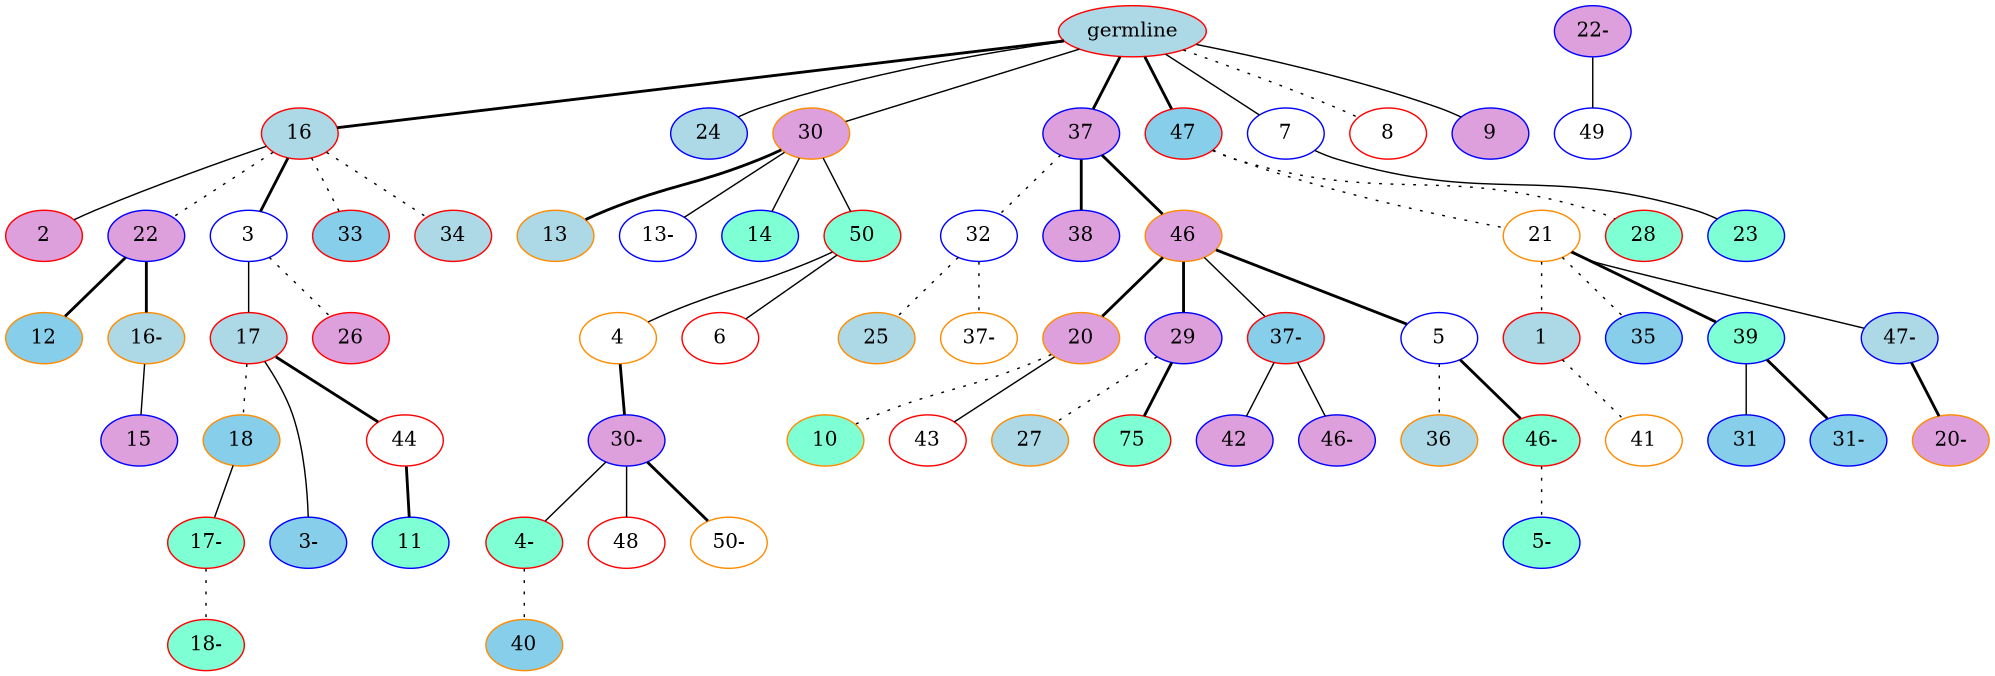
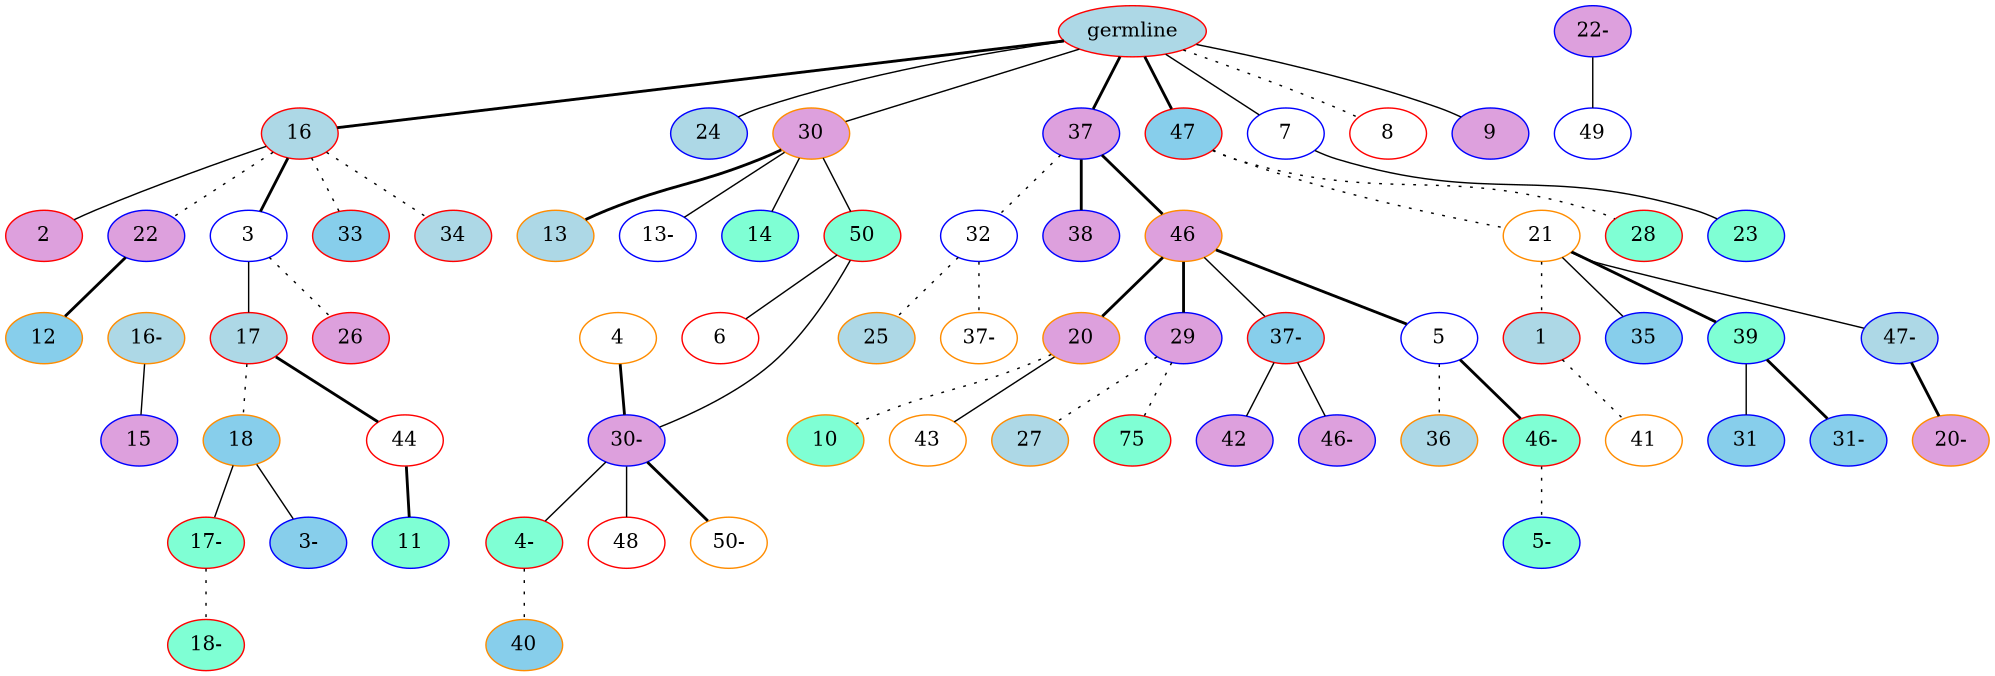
  graph {
    node [color=blue fillcolor=plum style=filled]
    edge [style=solid]
    n1 [color=red fillcolor=lightblue label=germline]
    n2 [color=red fillcolor=lightblue label=16]
    n3 [fillcolor=lightblue label=24]
    n4 [color=darkorange label=30]
    n5 [label=37]
    n6 [color=red fillcolor=skyblue label=47]
    n7 [fillcolor=white label=7]
    n8 [color=red fillcolor=white label=8]
    n9 [label=9]
    n10 [color=red label=2]
    n11 [label=22]
    n12 [fillcolor=white label=3]
    n13 [color=red fillcolor=skyblue label=33]
    n14 [color=red fillcolor=lightblue label=34]
    n15 [color=darkorange fillcolor=lightblue label=13]
    n16 [fillcolor=white label="13-"]
    n17 [fillcolor=aquamarine label=14]
    n18 [color=red fillcolor=aquamarine label=50]
    n19 [fillcolor=white label=32]
    n20 [label=38]
    n21 [color=darkorange label=46]
    n22 [color=darkorange fillcolor=white label=21]
    n23 [color=red fillcolor=aquamarine label=28]
    n24 [fillcolor=aquamarine label=23]
    n25 [color=darkorange fillcolor=skyblue label=12]
    n26 [color=darkorange fillcolor=lightblue label="16-"]
    n27 [color=red fillcolor=lightblue label=17]
    n28 [color=red label=26]
    n29 [label=15]
    n30 [label="22-"]
    n31 [fillcolor=white label=49]
    n32 [color=darkorange fillcolor=skyblue label=18]
    n33 [color=red fillcolor=white label=44]
    n34 [color=red fillcolor=aquamarine label="17-"]
    n35 [fillcolor=skyblue label="3-"]
    n36 [fillcolor=aquamarine label=11]
    n37 [color=red fillcolor=aquamarine label="18-"]
    n38 [color=darkorange fillcolor=white label=4]
    n39 [color=red fillcolor=white label=6]
    n40 [label="30-"]
    n41 [color=red fillcolor=aquamarine label="4-"]
    n42 [color=red fillcolor=white label=48]
    n43 [color=darkorange fillcolor=white label="50-"]
    n44 [color=darkorange fillcolor=skyblue label=40]
    n45 [color=darkorange fillcolor=lightblue label=25]
    n46 [color=darkorange fillcolor=white label="37-"]
    n47 [color=darkorange label=20]
    n48 [label=29]
    n49 [color=red fillcolor=skyblue label="37-"]
    n50 [fillcolor=white label=5]
    n51 [color=darkorange fillcolor=aquamarine label=10]
-   n52 [color=red fillcolor=white label=43]
+   n52 [color=darkorange fillcolor=white label=43]
    n53 [color=darkorange fillcolor=lightblue label=27]
    n54 [color=red fillcolor=aquamarine label=75]
    n55 [label=42]
    n56 [label="46-"]
    n57 [color=darkorange fillcolor=lightblue label=36]
    n58 [color=red fillcolor=aquamarine label="46-"]
    n59 [fillcolor=aquamarine label="5-"]
    n60 [color=red fillcolor=lightblue label=1]
    n61 [fillcolor=skyblue label=35]
    n62 [fillcolor=aquamarine label=39]
    n63 [fillcolor=lightblue label="47-"]
    n64 [color=darkorange fillcolor=white label=41]
    n65 [fillcolor=skyblue label=31]
    n66 [fillcolor=skyblue label="31-"]
    n67 [color=darkorange label="20-"]
    n1 -- n2 [style=bold]
    n1 -- n3
    n1 -- n4
    n1 -- n5 [style=bold]
    n1 -- n6 [style=bold]
    n1 -- n7
    n1 -- n8 [style=dotted]
    n1 -- n9
    n2 -- n10
    n2 -- n11 [style=dotted]
    n2 -- n12 [style=bold]
    n2 -- n13 [style=dotted]
    n2 -- n14 [style=dotted]
    n4 -- n15 [style=bold]
    n4 -- n16
    n4 -- n17
    n4 -- n18
    n5 -- n19 [style=dotted]
    n5 -- n20 [style=bold]
    n5 -- n21 [style=bold]
    n6 -- n22 [style=dotted]
    n6 -- n23 [style=dotted]
    n7 -- n24
    n11 -- n25 [style=bold]
-   n11 -- n26 [style=bold]
    n12 -- n27
    n12 -- n28 [style=dotted]
-   n18 -- n38
+   n18 -- n40
    n18 -- n39
    n19 -- n45 [style=dotted]
    n19 -- n46 [style=dotted]
    n21 -- n47 [style=bold]
    n21 -- n48 [style=bold]
    n21 -- n49
    n21 -- n50 [style=bold]
    n22 -- n60 [style=dotted]
-   n22 -- n61 [style=dotted]
+   n22 -- n61
    n22 -- n62 [style=bold]
    n22 -- n63
    n26 -- n29
    n27 -- n32 [style=dotted]
    n27 -- n33 [style=bold]
    n30 -- n31
    n32 -- n34
-   n27 -- n35
+   n32 -- n35
    n33 -- n36 [style=bold]
    n34 -- n37 [style=dotted]
    n38 -- n40 [style=bold]
    n40 -- n41
    n40 -- n42
    n40 -- n43 [style=bold]
    n41 -- n44 [style=dotted]
    n47 -- n51 [style=dotted]
    n47 -- n52
    n48 -- n53 [style=dotted]
-   n48 -- n54 [style=bold]
+   n48 -- n54 [style=dotted]
    n49 -- n55
    n49 -- n56
    n50 -- n57 [style=dotted]
    n50 -- n58 [style=bold]
    n58 -- n59 [style=dotted]
    n60 -- n64 [style=dotted]
    n62 -- n65
    n62 -- n66 [style=bold]
    n63 -- n67 [style=bold]
  }
